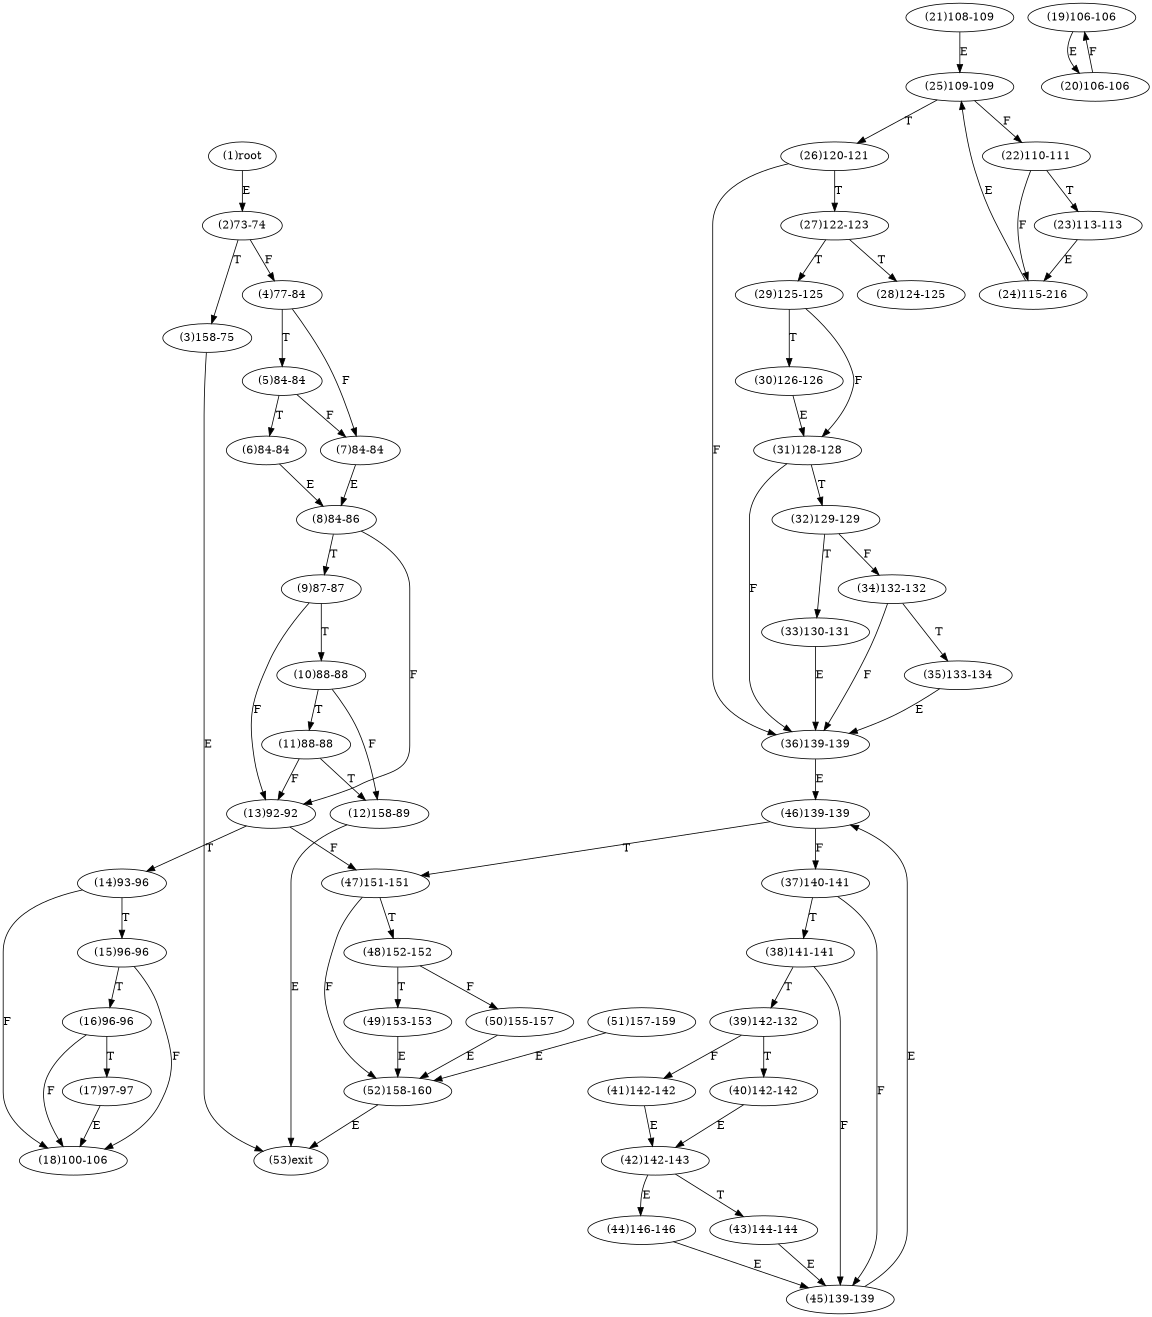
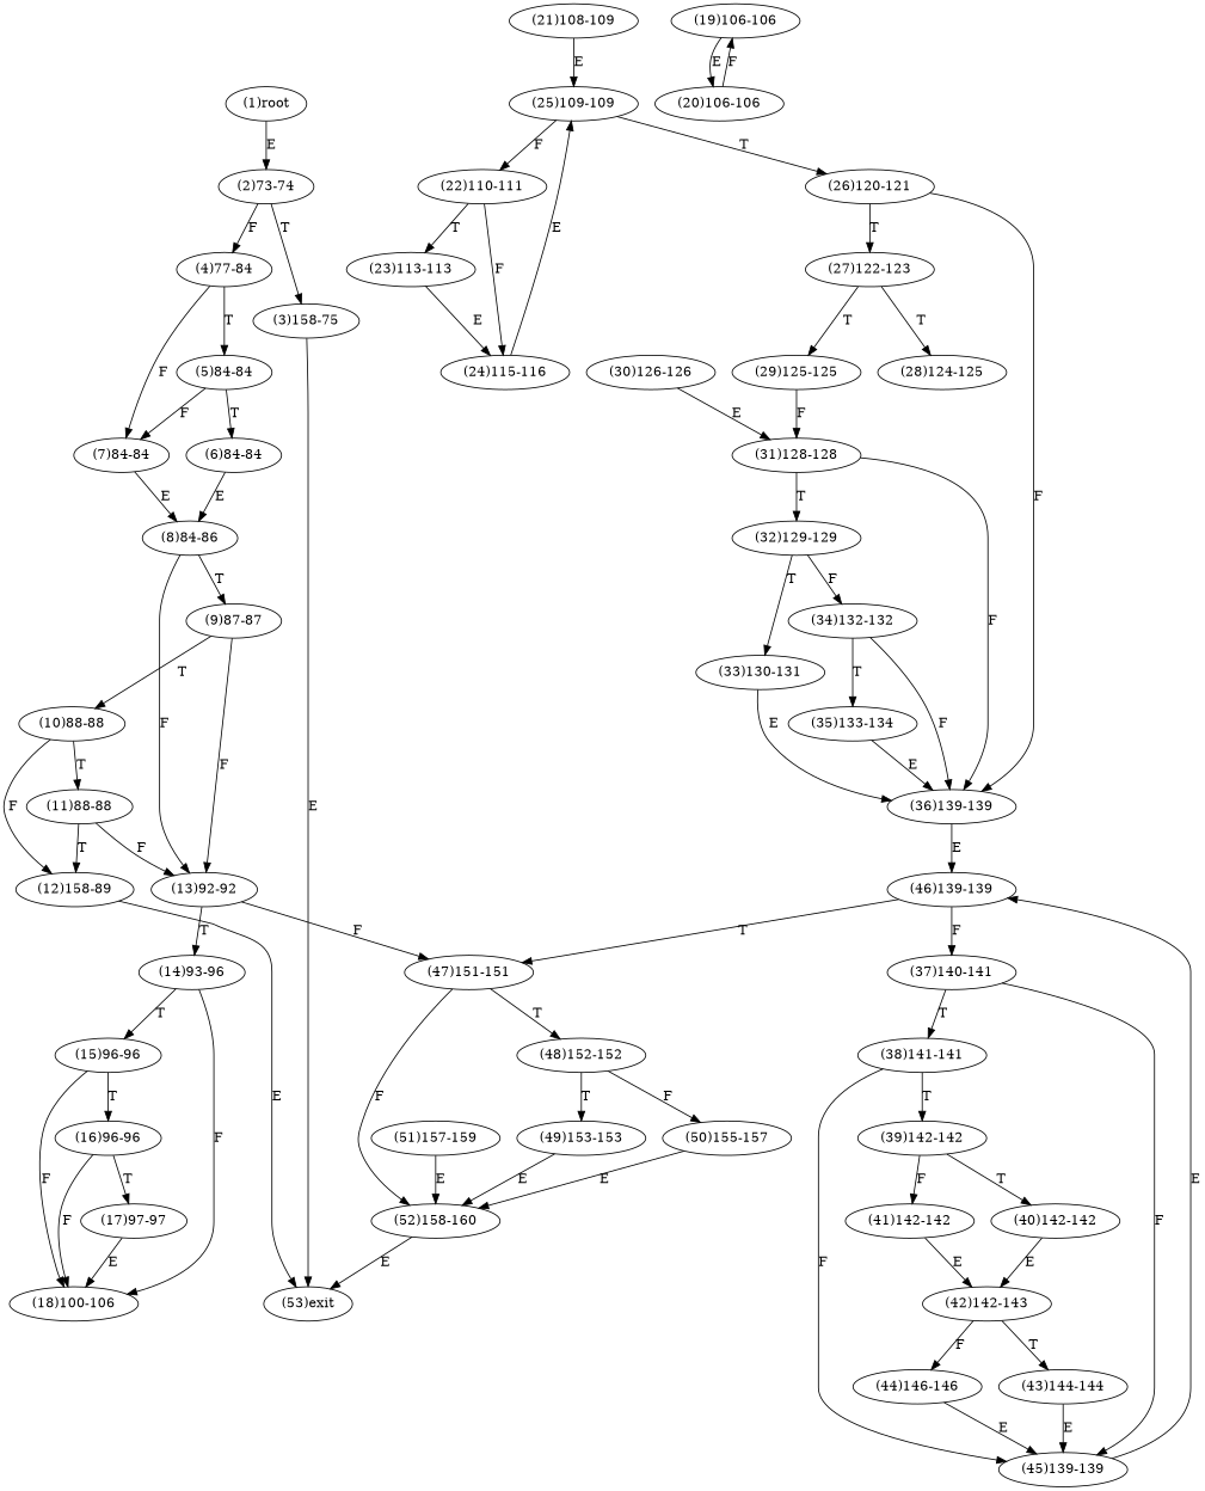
  digraph {
    fontname="DejaVu Serif"
    node [fontname="DejaVu Serif"]
    edge [fontname="DejaVu Serif"]
    n1 [label="(1)root"]
    n2 [label="(2)73-74"]
    n3 [label="(3)158-75"]
    n4 [label="(4)77-84"]
    n5 [label="(53)exit"]
    n6 [label="(5)84-84"]
    n7 [label="(7)84-84"]
    n8 [label="(6)84-84"]
    n9 [label="(8)84-86"]
    n10 [label="(9)87-87"]
    n11 [label="(13)92-92"]
    n12 [label="(10)88-88"]
    n13 [label="(14)93-96"]
    n14 [label="(47)151-151"]
    n15 [label="(11)88-88"]
    n16 [label="(12)158-89"]
    n17 [label="(15)96-96"]
    n18 [label="(18)100-106"]
    n19 [label="(48)152-152"]
    n20 [label="(52)158-160"]
    n21 [label="(16)96-96"]
    n22 [label="(17)97-97"]
    n23 [label="(19)106-106"]
    n24 [label="(20)106-106"]
    n25 [label="(21)108-109"]
    n26 [label="(25)109-109"]
    n27 [label="(22)110-111"]
    n28 [label="(26)120-121"]
    n29 [label="(23)113-113"]
-   n30 [label="(24)115-216"]
+   n30 [label="(24)115-116"]
    n31 [label="(27)122-123"]
    n32 [label="(36)139-139"]
    n33 [label="(29)125-125"]
    n34 [label="(28)124-125"]
    n35 [label="(31)128-128"]
    n36 [label="(30)126-126"]
    n37 [label="(46)139-139"]
    n38 [label="(32)129-129"]
    n39 [label="(34)132-132"]
    n40 [label="(33)130-131"]
    n41 [label="(35)133-134"]
    n42 [label="(38)141-141"]
-   n43 [label="(39)142-132"]
+   n43 [label="(39)142-142"]
    n44 [label="(45)139-139"]
    n45 [label="(40)142-142"]
    n46 [label="(41)142-142"]
    n47 [label="(42)142-143"]
    n48 [label="(37)140-141"]
    n49 [label="(43)144-144"]
    n50 [label="(44)146-146"]
    n51 [label="(50)155-157"]
    n52 [label="(49)153-153"]
    n53 [label="(51)157-159"]
    n1 -> n2 [label=E]
    n2 -> n3 [label=T]
    n2 -> n4 [label=F]
    n3 -> n5 [label=E]
    n4 -> n6 [label=T]
    n4 -> n7 [label=F]
    n6 -> n7 [label=F]
    n6 -> n8 [label=T]
    n7 -> n9 [label=E]
    n8 -> n9 [label=E]
    n9 -> n10 [label=T]
    n9 -> n11 [label=F]
    n10 -> n11 [label=F]
    n10 -> n12 [label=T]
    n11 -> n13 [label=T]
    n11 -> n14 [label=F]
    n12 -> n15 [label=T]
    n12 -> n16 [label=F]
    n13 -> n17 [label=T]
    n13 -> n18 [label=F]
    n14 -> n19 [label=T]
    n14 -> n20 [label=F]
    n15 -> n11 [label=F]
    n15 -> n16 [label=T]
    n16 -> n5 [label=E]
    n17 -> n18 [label=F]
    n17 -> n21 [label=T]
    n19 -> n51 [label=F]
    n19 -> n52 [label=T]
    n20 -> n5 [label=E]
    n21 -> n18 [label=F]
    n21 -> n22 [label=T]
    n22 -> n18 [label=E]
    n23 -> n24 [label=E]
    n24 -> n23 [label=F]
    n25 -> n26 [label=E]
    n26 -> n27 [label=F]
    n26 -> n28 [label=T]
    n27 -> n29 [label=T]
    n27 -> n30 [label=F]
    n28 -> n31 [label=T]
    n28 -> n32 [label=F]
    n29 -> n30 [label=E]
    n30 -> n26 [label=E]
    n31 -> n33 [label=T]
    n31 -> n34 [label=T]
    n32 -> n37 [label=E]
    n33 -> n35 [label=F]
-   n33 -> n36 [label=T]
    n35 -> n32 [label=F]
    n35 -> n38 [label=T]
    n36 -> n35 [label=E]
    n37 -> n14 [label=T]
    n37 -> n48 [label=F]
    n38 -> n39 [label=F]
    n38 -> n40 [label=T]
    n39 -> n32 [label=F]
    n39 -> n41 [label=T]
    n40 -> n32 [label=E]
    n41 -> n32 [label=E]
    n42 -> n43 [label=T]
    n42 -> n44 [label=F]
    n43 -> n45 [label=T]
    n43 -> n46 [label=F]
    n44 -> n37 [label=E]
    n45 -> n47 [label=E]
    n46 -> n47 [label=E]
    n47 -> n49 [label=T]
-   n47 -> n50 [label=E]
+   n47 -> n50 [label=F]
    n48 -> n42 [label=T]
    n48 -> n44 [label=F]
    n49 -> n44 [label=E]
    n50 -> n44 [label=E]
    n51 -> n20 [label=E]
    n52 -> n20 [label=E]
    n53 -> n20 [label=E]
  }
